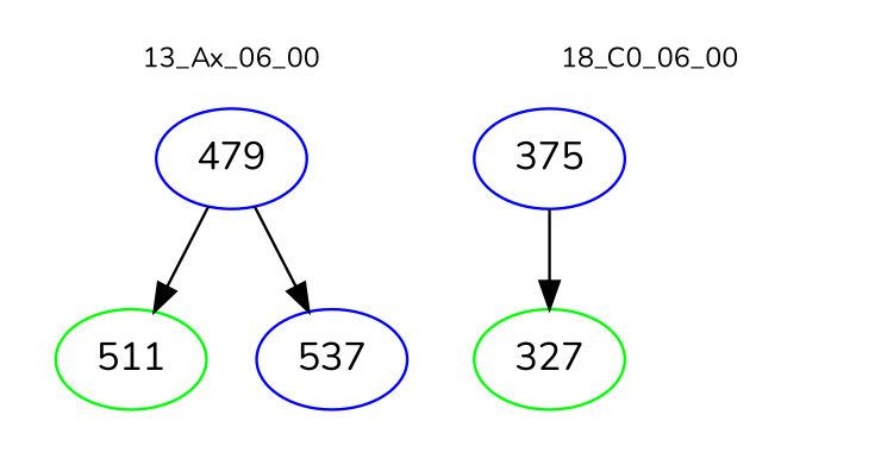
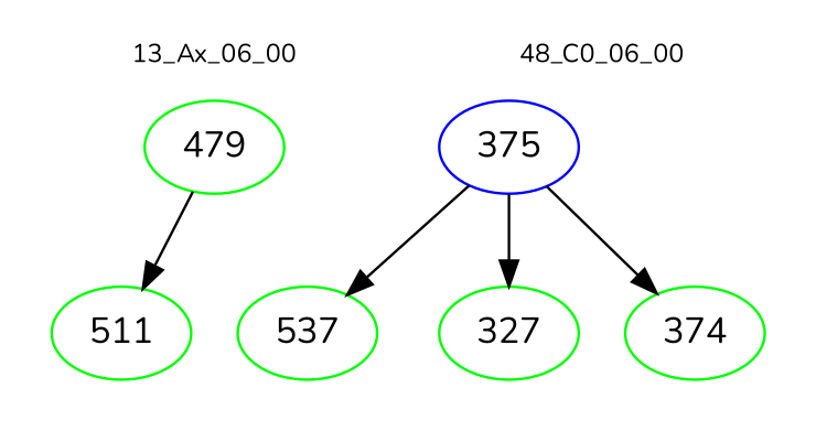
  digraph {
    fontname=Nunito
    node [color=green fontname=Nunito]
    edge [color=black fontname=Nunito]
-   n1 [color=blue label=479]
-   n2 [color=blue label=537]
+   n1 [label=479]
+   n2 [label=537]
    n3 [label=511]
    n4 [color=blue label=375]
    n5 [label=327]
+   n6 [label=374]
    subgraph cluster_1 {
      color=white
      fontsize=10
      label="13_Ax_06_00"
      n1
      n2
      n3
    }
    subgraph cluster_2 {
      color=white
      fontsize=10
-     label="18_C0_06_00"
+     label="48_C0_06_00"
      n4
      n5
+     n6
    }
-   n1 -> n2
+   n4 -> n2
    n1 -> n3
    n4 -> n5
+   n4 -> n6
  }
